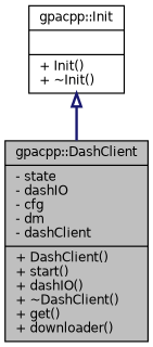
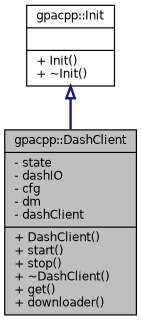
  digraph {
    node [color=black fontname=Helvetica fontsize=10 shape=record style=filled]
-   n1 [fillcolor=grey75 fontcolor=black height=0.2 label="{gpacpp::DashClient\n|- state\l- dashIO\l- cfg\l- dm\l- dashClient\l|+ DashClient()\l+ start()\l+ dashIO()\l+ ~DashClient()\l+ get()\l+ downloader()\l}" width=0.4]
+   n1 [fillcolor=grey75 fontcolor=black height=0.2 label="{gpacpp::DashClient\n|- state\l- dashIO\l- cfg\l- dm\l- dashClient\l|+ DashClient()\l+ start()\l+ stop()\l+ ~DashClient()\l+ get()\l+ downloader()\l}" width=0.4]
    n2 [fillcolor=white height=0.2 label="{gpacpp::Init\n||+ Init()\l+ ~Init()\l}" width=0.4]
    n2 -> n1 [arrowtail=onormal color=midnightblue dir=back fontname=Helvetica fontsize=10 labelfontname=Helvetica labelfontsize=10 style=bold]
  }
